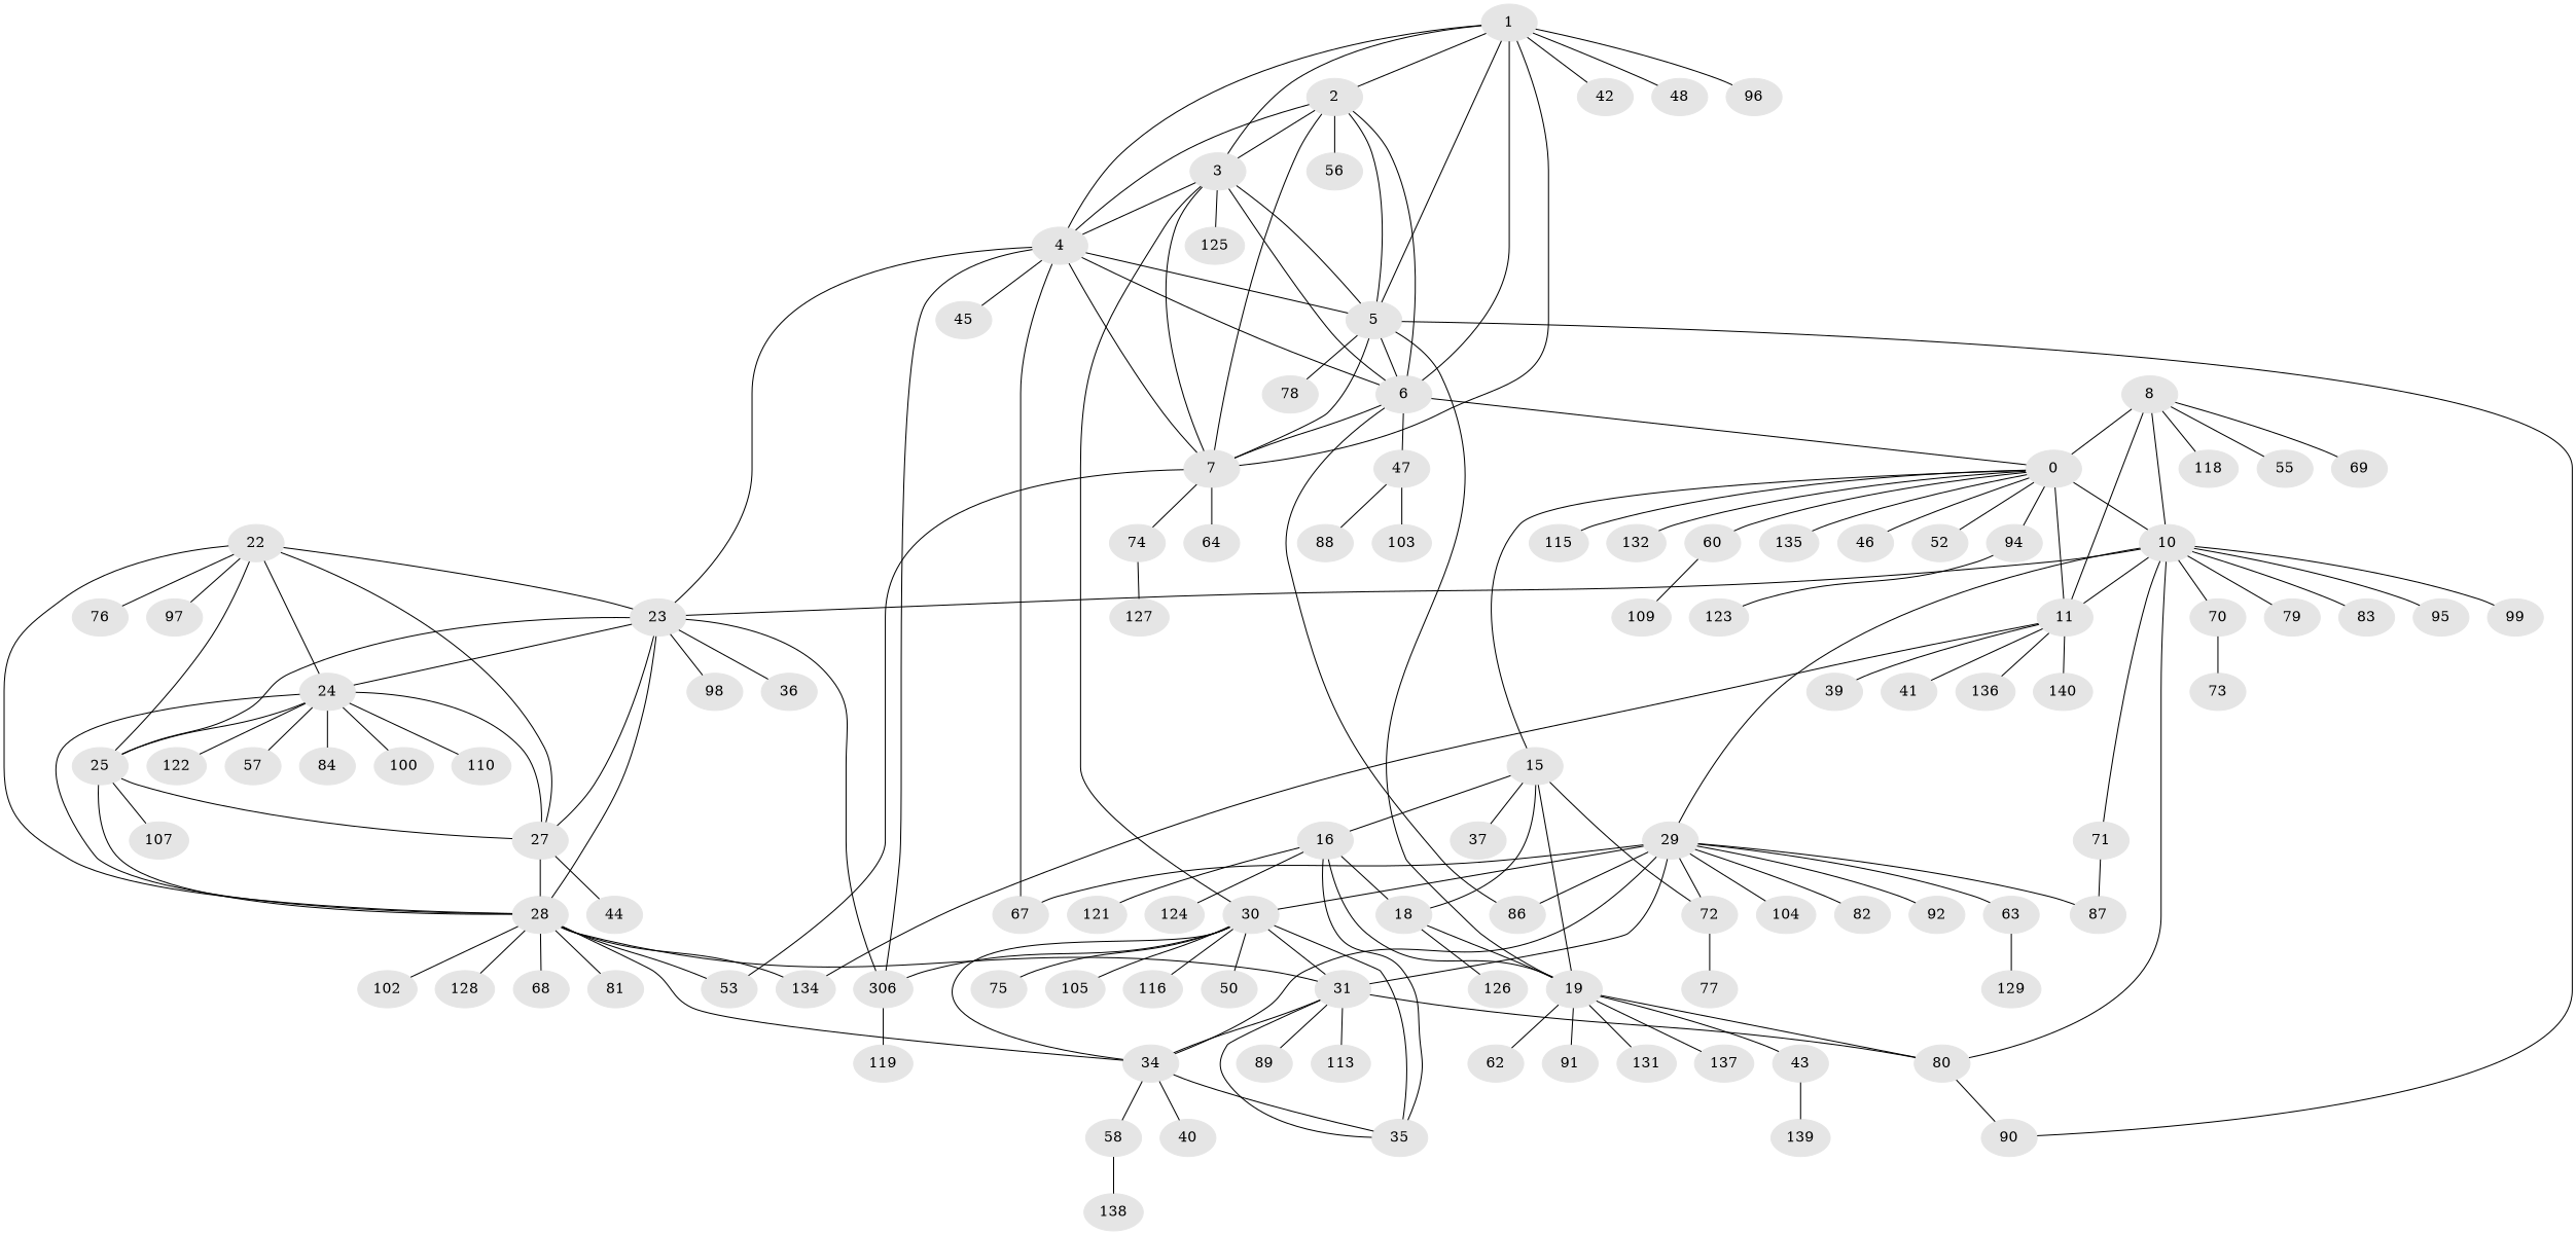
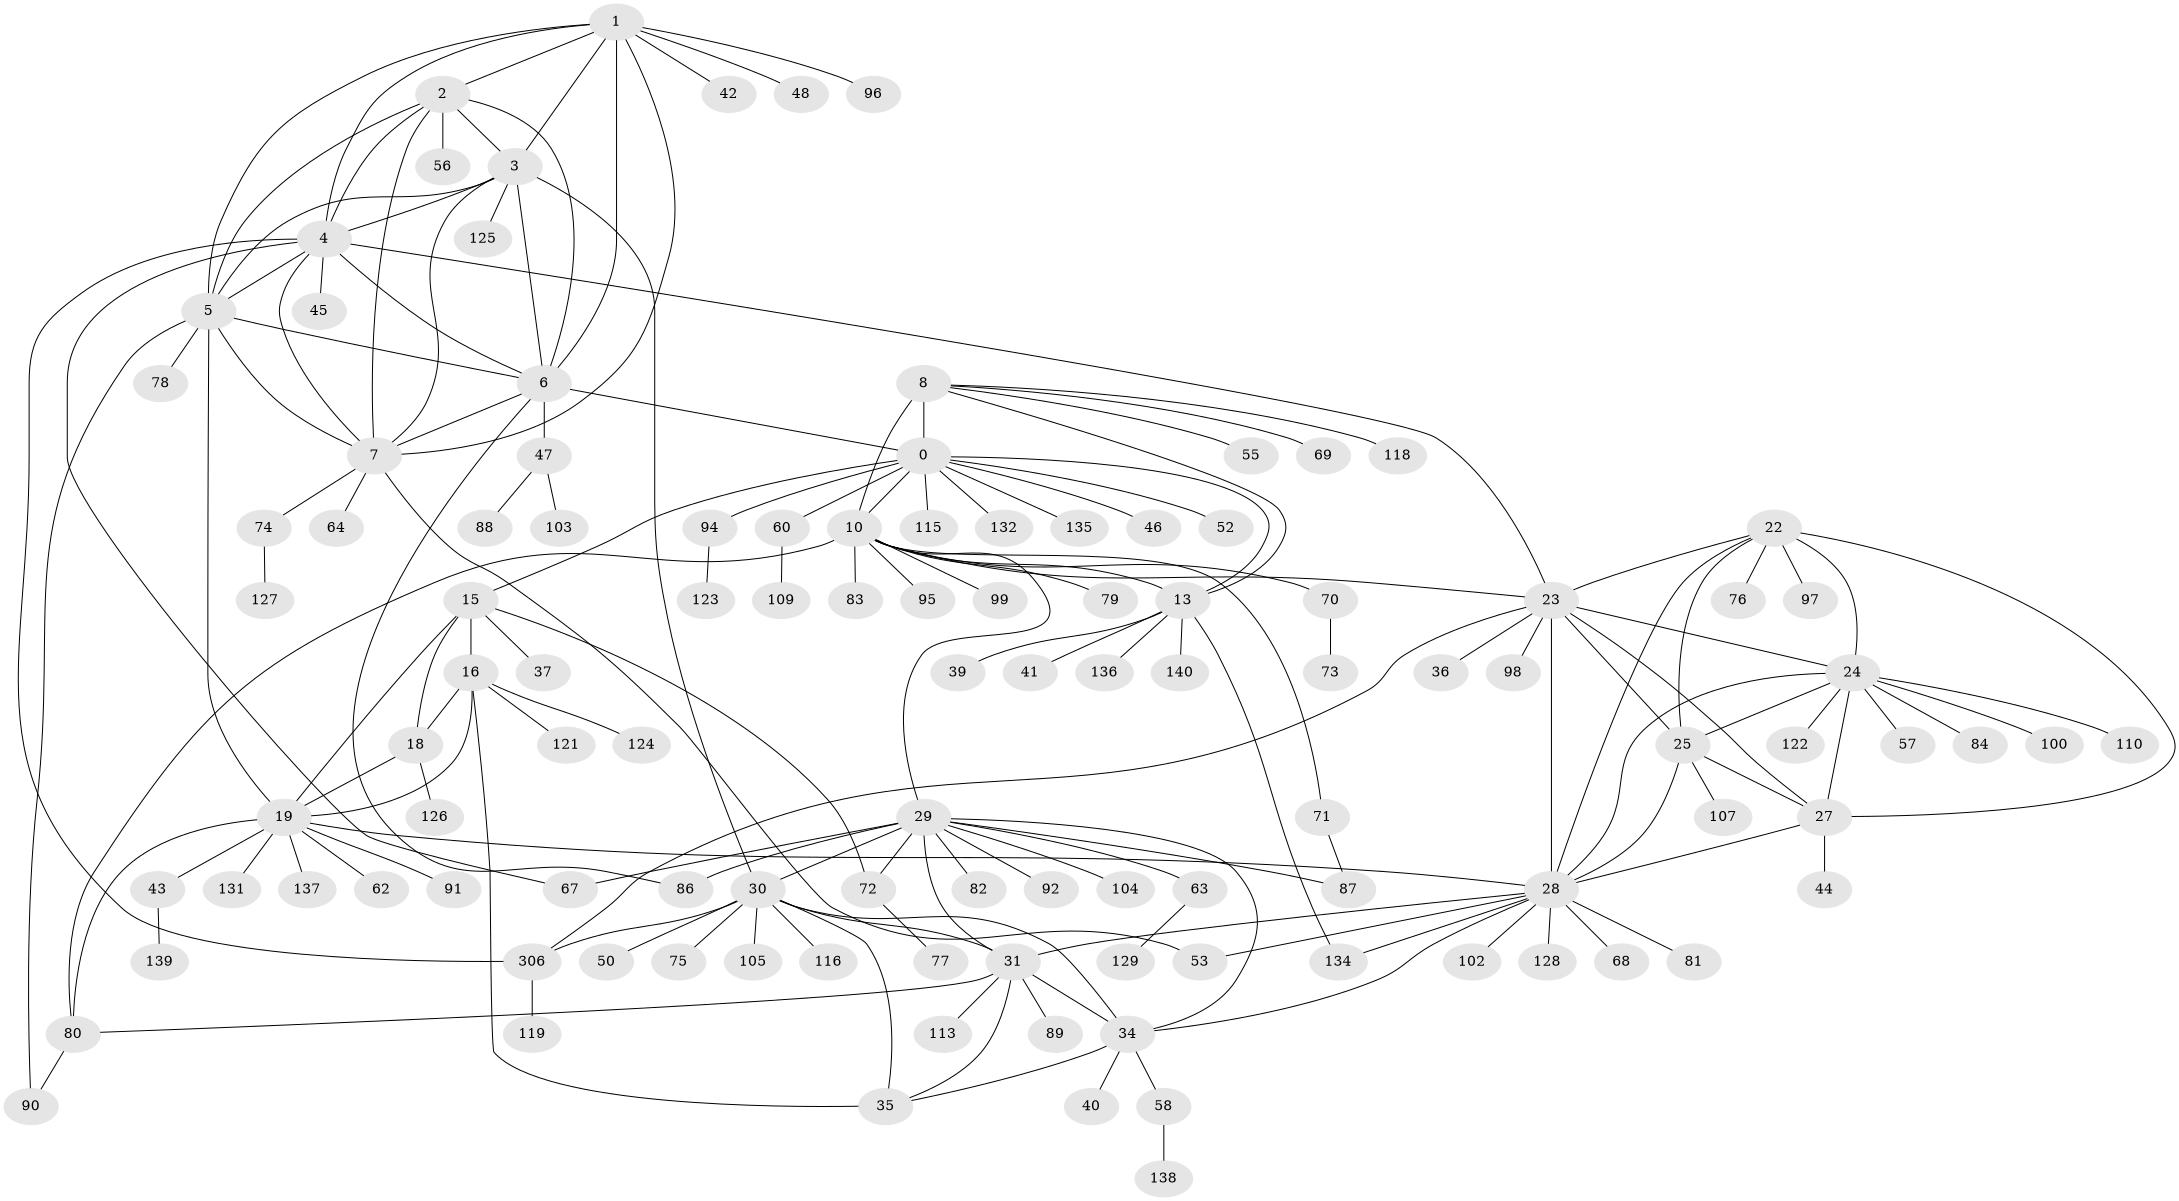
  graph {
    node [color=gray90 style=filled]
    1 [super="+49"]
    2 [super="+101"]
    3 [super="+120"]
    4 [super="+85"]
    5 [super="+51"]
    6
    7 [super="+111"]
    42
    48
    96
    56
    30 [super="+33"]
    125
    23 [super="+114"]
    45
    67
    n17 [label=306 super="+130"]
    19 [super="+20"]
    78
    90
    n21 [label=0 super="+12"]
    47 [super="+93"]
    86
    53
    64
    74
    35
    31 [super="+54"]
    34 [super="+108"]
    50
    75
    105
    116
    28 [super="+66"]
    24 [super="+26"]
    25 [super="+61"]
    27 [super="+38"]
    36
    98
    119
    80 [super="+112"]
    43 [super="+133"]
    62
    91
    131
    137
    10 [super="+13"]
-   11 [super="+65"]
+   11 [super="+65" label=13]
    15 [super="+117"]
    46
    52
    60
    94
    115
    132
    135
    88
    103
    127
    8 [super="+14"]
    55
    69
    118
    29 [super="+32"]
    70
    71
    79
    83
    95
    99
    39
    41
    134
    136
    140
    16 [super="+17"]
    18 [super="+21"]
    37
    72
    109
    123
    63
    82
    87
    92
    104
    73
    121
    124
    126
    77
    68
    81
    102
    128
    139
    22 [super="+59"]
    76
    97
    57
    84
    100
    110
    122
    107
    44
    89
    113
    40
    58
    129
    138
    1 -- 2
    1 -- 3
    1 -- 4
    1 -- 5
    1 -- 6
    1 -- 7
    1 -- 42
    1 -- 48
    1 -- 96
    2 -- 3
    2 -- 4
    2 -- 5
    2 -- 6
    2 -- 7
    2 -- 56
    3 -- 4
    3 -- 5
    3 -- 6
    3 -- 7
    3 -- 30
    3 -- 125
    4 -- 5
    4 -- 6
    4 -- 7
    4 -- 23
    4 -- 45
    4 -- 67
    4 -- n17
    5 -- 6
    5 -- 7
    5 -- 19
    5 -- 78
    5 -- 90
    6 -- 7
    6 -- n21
    6 -- 47
    6 -- 86
    7 -- 53
    7 -- 64
    7 -- 74
    30 -- n17
    30 -- 35 [weight=2]
    30 -- 31 [weight=2]
    30 -- 34 [weight=2]
    30 -- 50
    30 -- 75
    30 -- 105
    30 -- 116
    23 -- n17
    23 -- 28
    23 -- 24 [weight=2]
    23 -- 25
    23 -- 27
    23 -- 36
    23 -- 98
    n17 -- 119
+   19 -- 28
    19 -- 80
    19 -- 43
    19 -- 62
    19 -- 91
    19 -- 131
    19 -- 137
    n21 -- 10 [weight=4]
    n21 -- 11 [weight=2]
    n21 -- 15
    n21 -- 46
    n21 -- 52
    n21 -- 60
    n21 -- 94
    n21 -- 115
    n21 -- 132
    n21 -- 135
    47 -- 88
    47 -- 103
    74 -- 127
    31 -- 35
    31 -- 34
    31 -- 80
    31 -- 89
    31 -- 113
    34 -- 35
    34 -- 40
    34 -- 58
    28 -- 53
    28 -- 31
    28 -- 34
    28 -- 134
    28 -- 68
    28 -- 81
    28 -- 102
    28 -- 128
    24 -- 28 [weight=2]
    24 -- 25 [weight=2]
    24 -- 27 [weight=2]
    24 -- 57
    24 -- 84
    24 -- 100
    24 -- 110
    24 -- 122
    25 -- 28
    25 -- 27
    25 -- 107
    27 -- 28
    27 -- 44
    80 -- 90
    43 -- 139
    10 -- 23
    10 -- 80
    10 -- 11 [weight=2]
    10 -- 29
    10 -- 70
    10 -- 71
    10 -- 79
    10 -- 83
    10 -- 95
    10 -- 99
    11 -- 39
    11 -- 41
    11 -- 134
    11 -- 136
    11 -- 140
    15 -- 19 [weight=2]
    15 -- 16 [weight=2]
    15 -- 18 [weight=2]
    15 -- 37
    15 -- 72
    60 -- 109
    94 -- 123
    8 -- n21 [weight=4]
    8 -- 10 [weight=4]
    8 -- 11 [weight=2]
    8 -- 55
    8 -- 69
    8 -- 118
    29 -- 30 [weight=4]
    29 -- 67
    29 -- 86
    29 -- 31 [weight=2]
    29 -- 34 [weight=2]
    29 -- 72
    29 -- 63
    29 -- 82
    29 -- 87
    29 -- 92
    29 -- 104
    70 -- 73
    71 -- 87
    16 -- 19 [weight=4]
    16 -- 35
    16 -- 18 [weight=4]
    16 -- 121
    16 -- 124
    18 -- 19 [weight=4]
    18 -- 126
    72 -- 77
    63 -- 129
    22 -- 23
    22 -- 28
    22 -- 24 [weight=2]
    22 -- 25
    22 -- 27
    22 -- 76
    22 -- 97
    58 -- 138
  }
